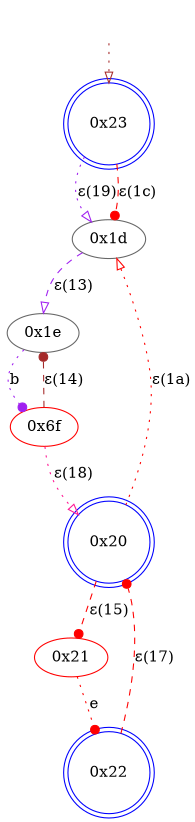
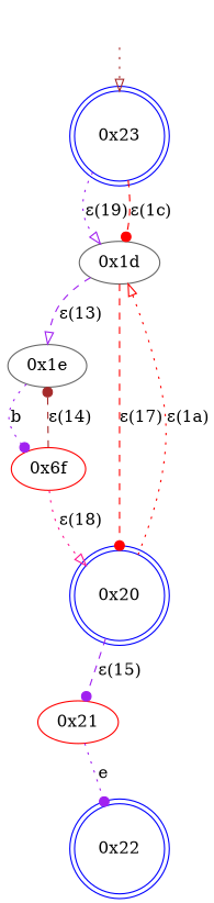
  digraph {
    node [color=blue]
    edge [arrowhead=dot color=purple style=dotted]
    fake [style=invisible color=""]
    "0x23" [root=true shape=doublecircle]
    "0x1d" [color=gray40]
    "0x1e" [color=gray40]
    "0x20" [shape=doublecircle]
    n6 [color=red label="0x6f"]
    "0x21" [color=red]
    "0x22" [shape=doublecircle]
    fake -> "0x23" [arrowhead=onormal color=brown]
    "0x23" -> "0x1d" [arrowhead=onormal label="ε(19)"]
    "0x23" -> "0x1d" [color=red label="ε(1c)" style=dashed]
    "0x1d" -> "0x1e" [arrowhead=onormal label="ε(13)" style=dashed]
-   "0x22" -> "0x20" [color=red label="ε(17)" style=dashed]
+   "0x1d" -> "0x20" [color=red label="ε(17)" style=dashed]
    "0x1e" -> n6 [label=b]
    "0x20" -> "0x1d" [arrowhead=onormal color=red label="ε(1a)"]
-   "0x20" -> "0x21" [color=red label="ε(15)" style=dashed]
+   "0x20" -> "0x21" [label="ε(15)" style=dashed]
    n6 -> "0x1e" [color=brown label="ε(14)" style=dashed]
    n6 -> "0x20" [arrowhead=onormal color=deeppink label="ε(18)"]
-   "0x21" -> "0x22" [color=red label=e]
+   "0x21" -> "0x22" [label=e]
  }
